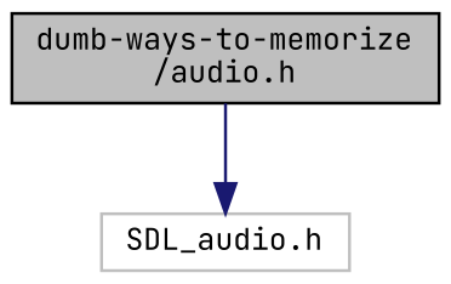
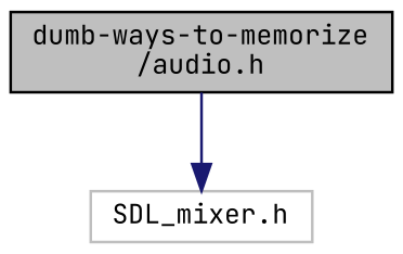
  digraph {
    fontname="JetBrains Mono"
    node [fontname="JetBrains Mono" fontsize=10 shape=record style=filled]
    n1 [color=black fillcolor=grey75 fontcolor=black height=0.2 label="dumb-ways-to-memorize\l/audio.h" width=0.4]
-   n2 [color=grey75 fillcolor=white height=0.2 label="SDL_audio.h" width=0.4]
+   n2 [color=grey75 fillcolor=white height=0.2 label="SDL_mixer.h" width=0.4]
    n1 -> n2 [color=midnightblue fontname="JetBrains Mono" fontsize=10 labelfontname=Helvetica labelfontsize=10 style=solid]
  }
